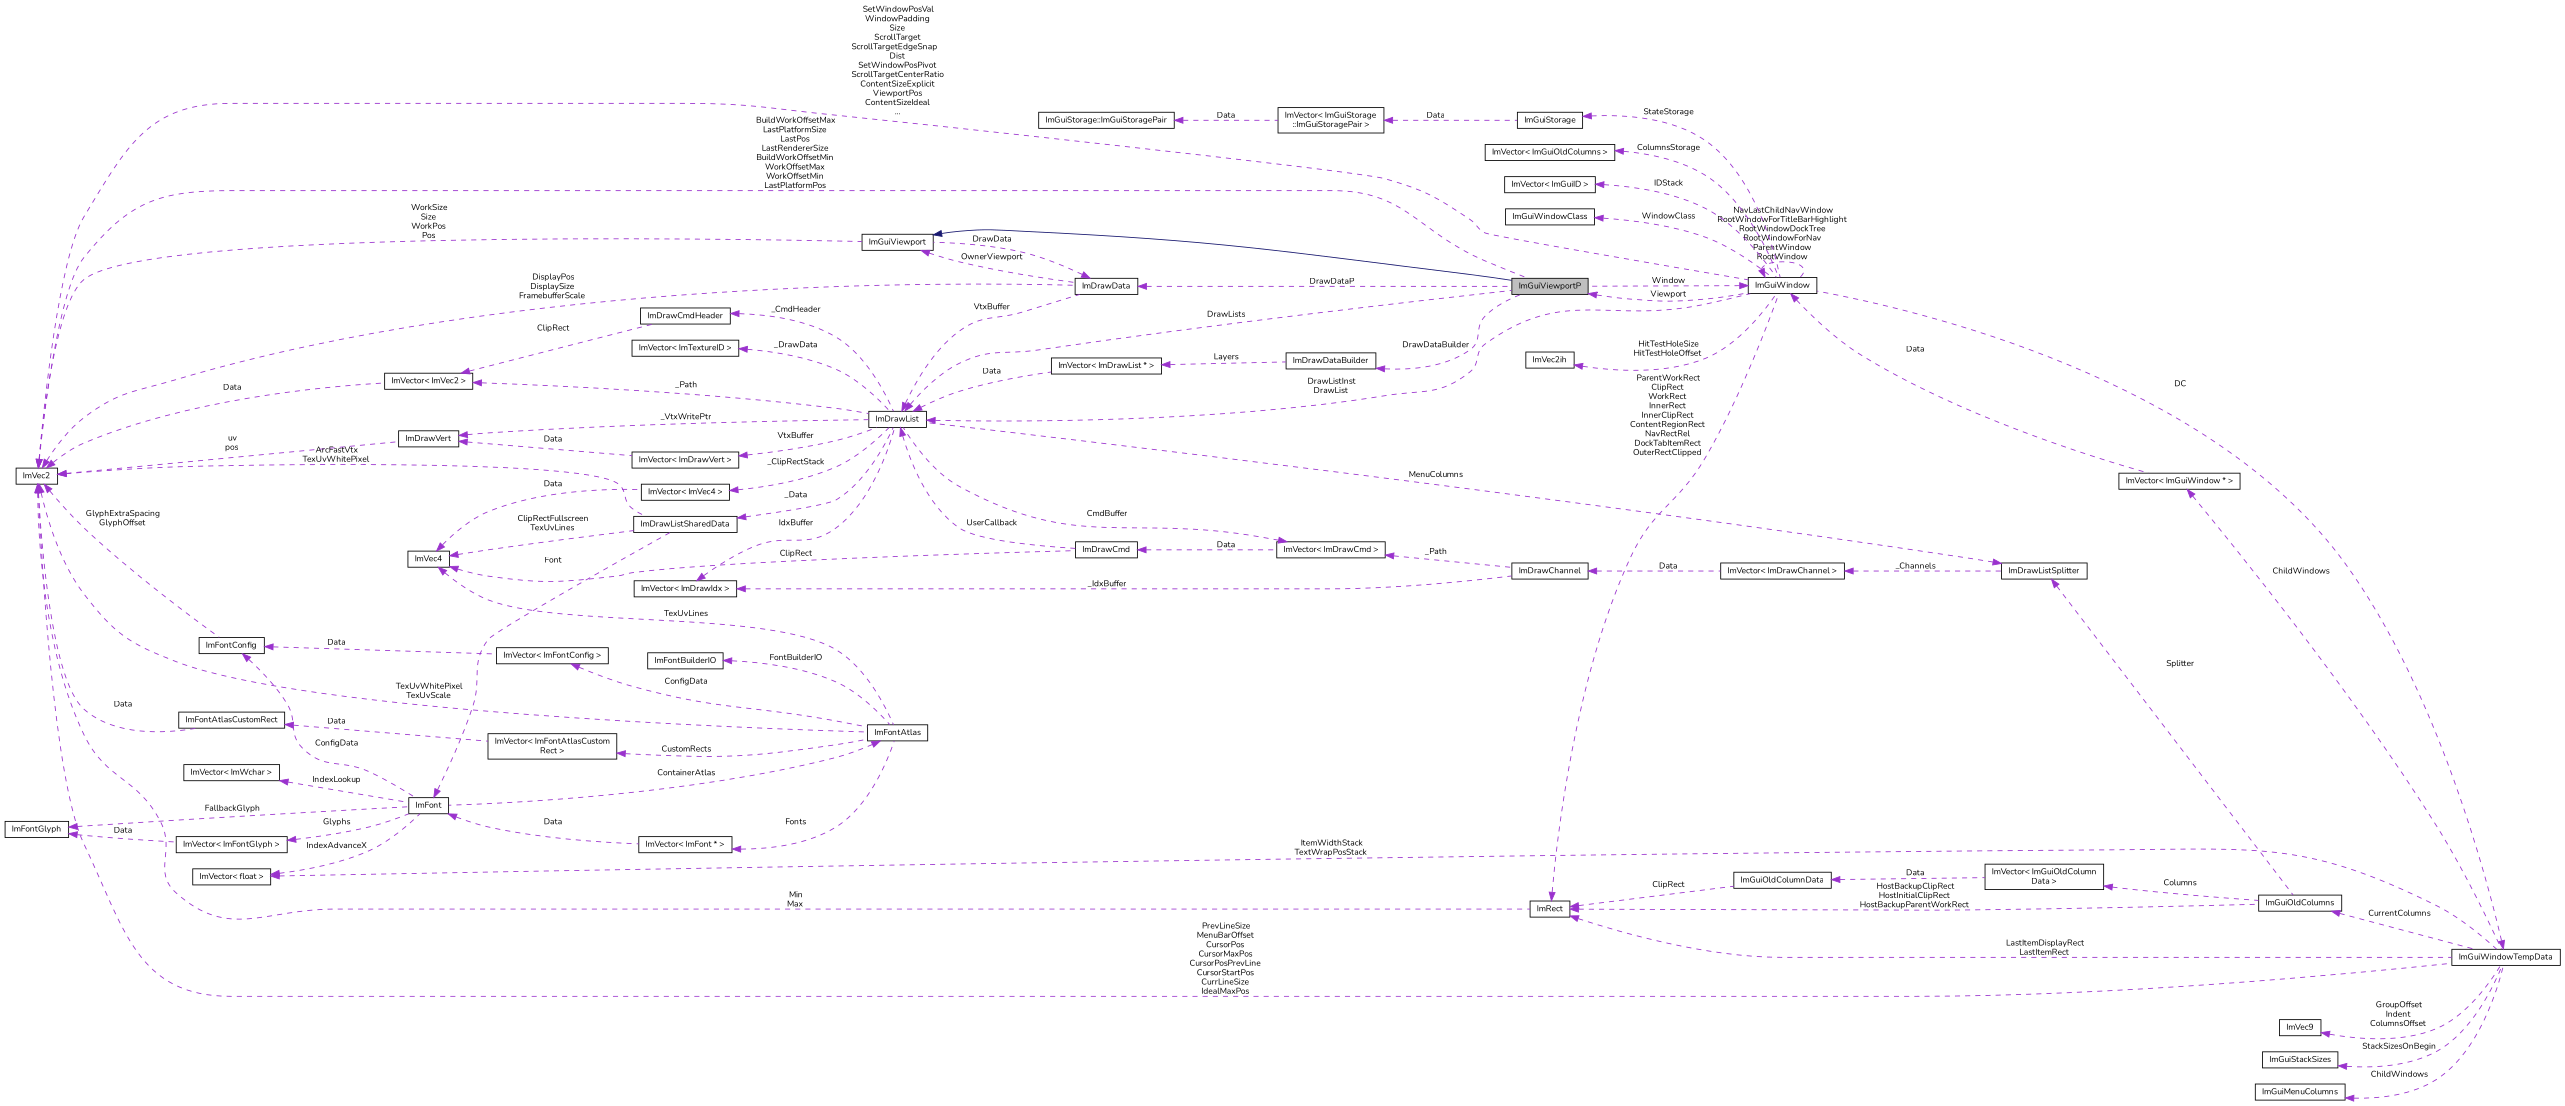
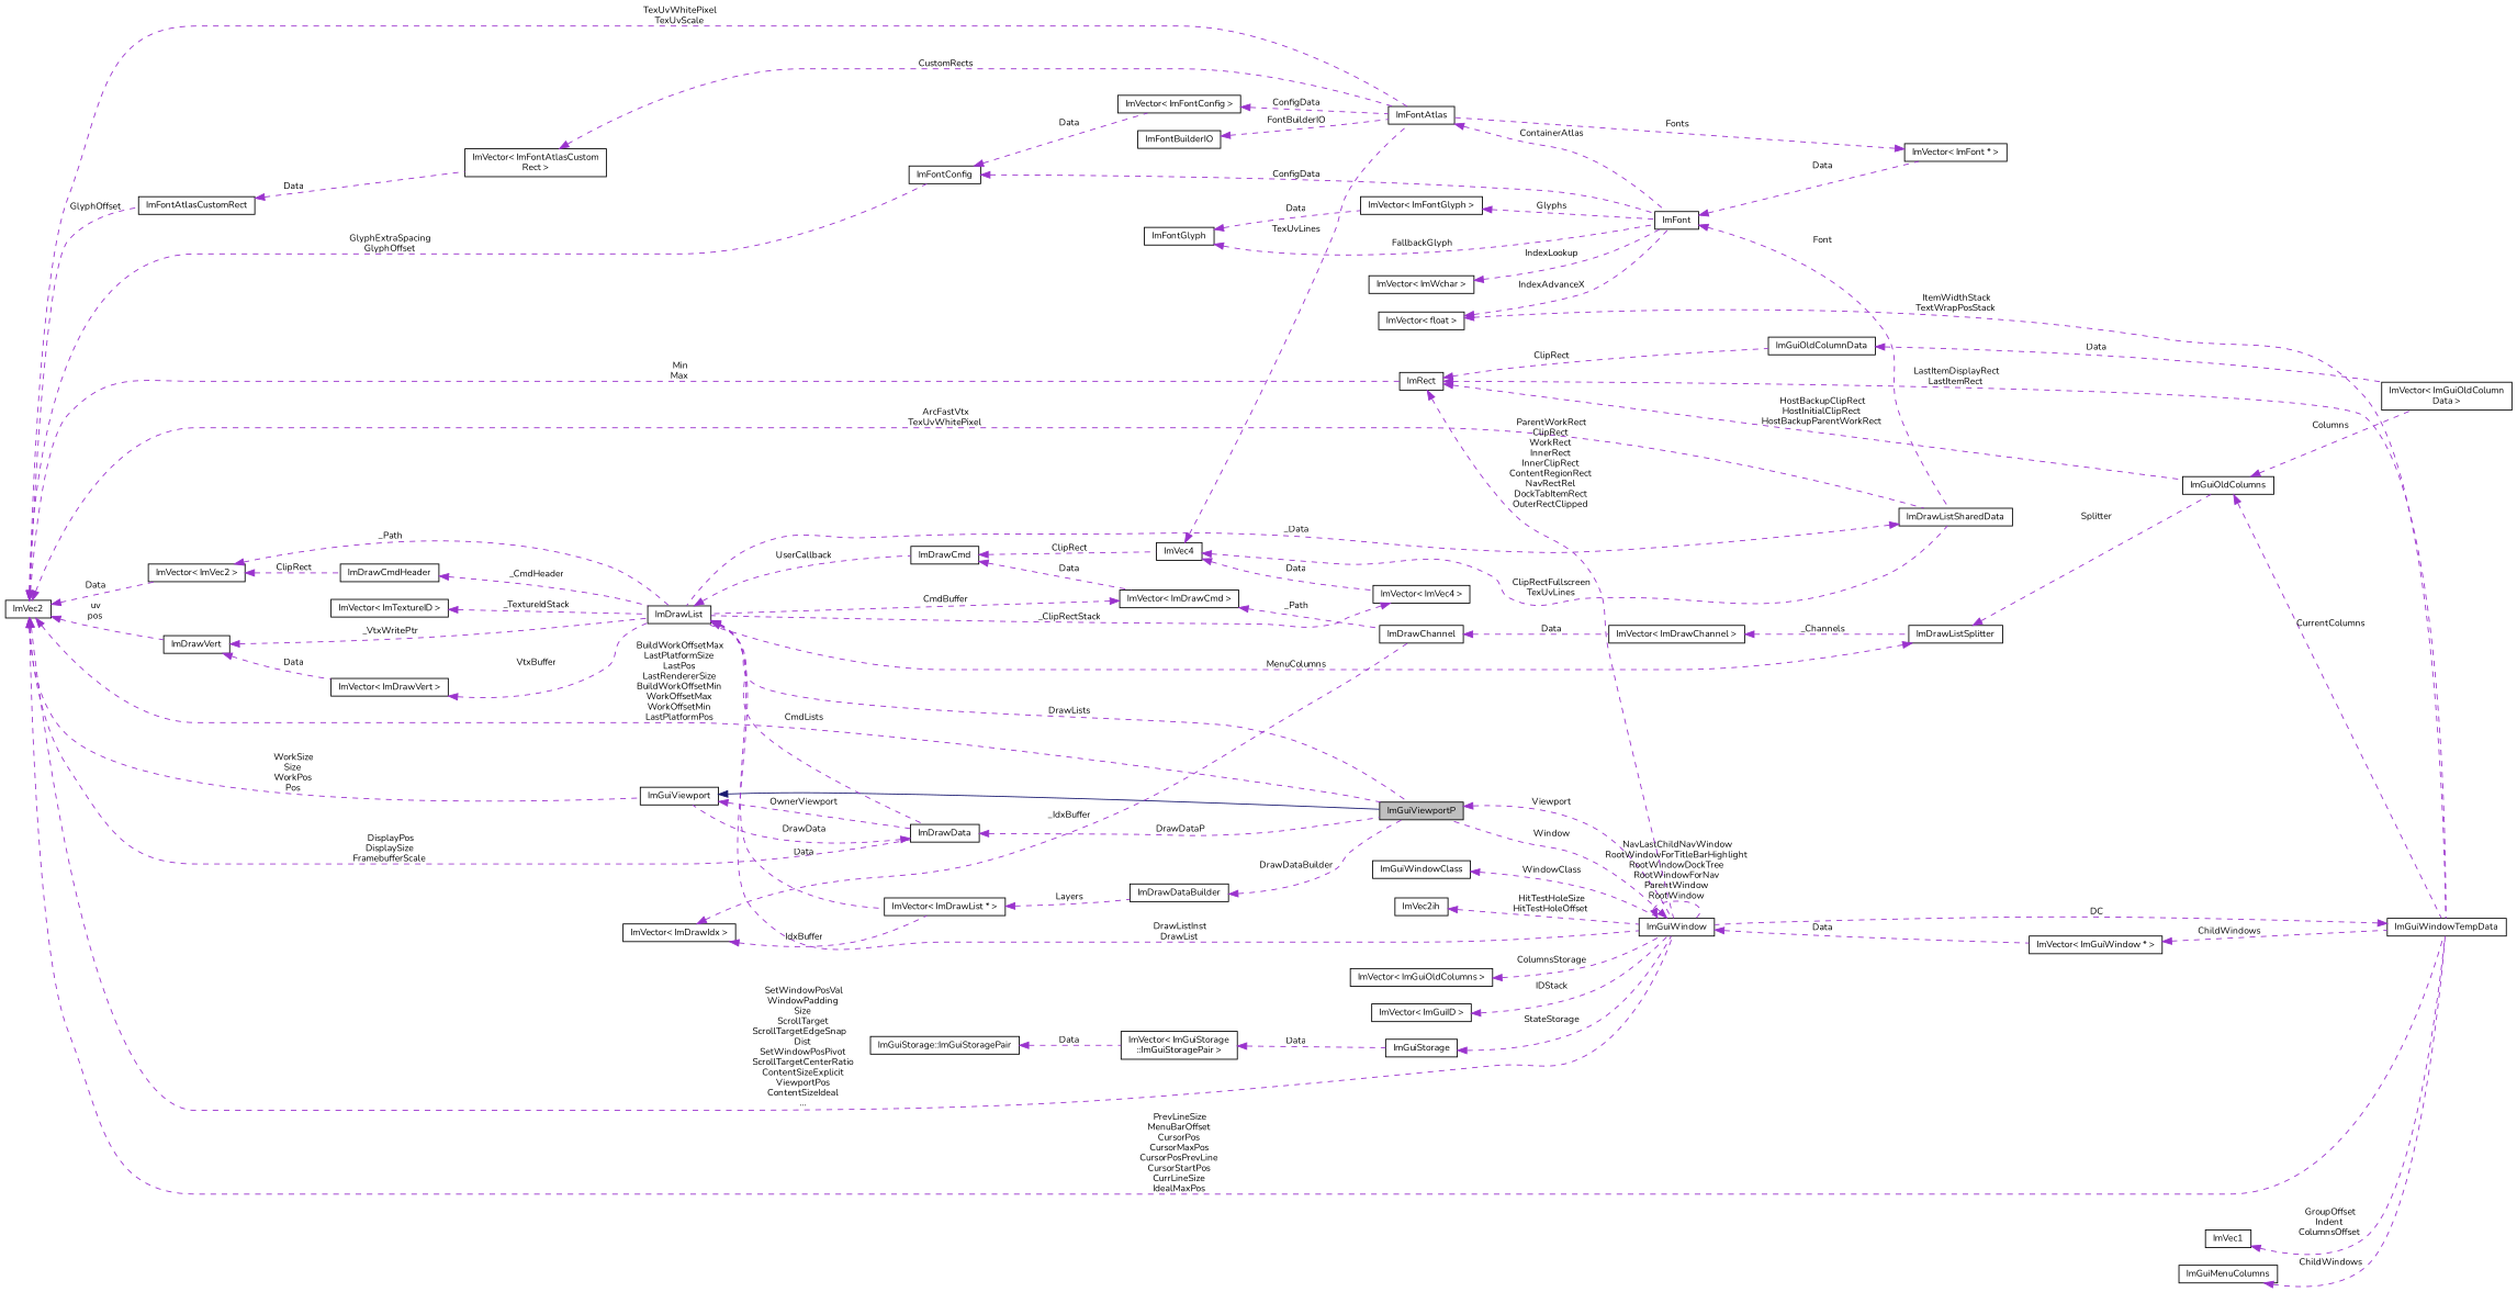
  digraph {
    fontname=Nunito
    rankdir=LR
    node [color=black fillcolor=white fontname=Nunito fontsize=10 shape=record style=filled]
    edge [color=darkorchid3 dir=back fontname=Nunito fontsize=10 labelfontname=Helvetica labelfontsize=10 style=dashed]
    n1 [fillcolor=grey75 fontcolor=black height=0.2 label=ImGuiViewportP width=0.4]
    n2 [height=0.2 label=ImGuiWindow width=0.4]
    n3 [height=0.2 label="ImVector\< ImGuiWindow * \>" width=0.4]
    n4 [height=0.2 label=ImGuiViewport width=0.4]
    n5 [height=0.2 label=ImDrawData width=0.4]
    n6 [height=0.2 label=ImVec2 width=0.4]
    n7 [height=0.2 label=ImDrawVert width=0.4]
    n8 [height=0.2 label="ImVector\< ImVec2 \>" width=0.4]
    n9 [height=0.2 label=ImDrawListSharedData width=0.4]
    n10 [height=0.2 label=ImFontConfig width=0.4]
    n11 [height=0.2 label=ImFontAtlas width=0.4]
    n12 [height=0.2 label=ImFontAtlasCustomRect width=0.4]
    n13 [height=0.2 label=ImRect width=0.4]
    n14 [height=0.2 label=ImGuiWindowTempData width=0.4]
    n15 [height=0.2 label=ImDrawList width=0.4]
    n16 [height=0.2 label="ImVector\< ImDrawVert \>" width=0.4]
    n17 [height=0.2 label=ImDrawCmdHeader width=0.4]
    n18 [height=0.2 label=ImFont width=0.4]
    n19 [height=0.2 label="ImVector\< ImFontConfig \>" width=0.4]
    n20 [height=0.2 label="ImVector\< ImFontAtlasCustom\lRect \>" width=0.4]
    n21 [height=0.2 label=ImGuiOldColumns width=0.4]
    n22 [height=0.2 label=ImGuiOldColumnData width=0.4]
    n23 [height=0.2 label=ImDrawCmd width=0.4]
    n24 [height=0.2 label="ImVector\< ImDrawList * \>" width=0.4]
    n25 [height=0.2 label="ImVector\< ImDrawCmd \>" width=0.4]
    n26 [height=0.2 label=ImDrawDataBuilder width=0.4]
    n27 [height=0.2 label="ImVector\< ImVec4 \>" width=0.4]
    n28 [height=0.2 label=ImVec4 width=0.4]
    n29 [height=0.2 label="ImVector\< ImFont * \>" width=0.4]
    n30 [height=0.2 label="ImVector\< ImFontGlyph \>" width=0.4]
    n31 [height=0.2 label=ImFontGlyph width=0.4]
    n32 [height=0.2 label=ImFontBuilderIO width=0.4]
    n33 [height=0.2 label="ImVector\< float \>" width=0.4]
    n34 [height=0.2 label="ImVector\< ImWchar \>" width=0.4]
    n35 [height=0.2 label=ImDrawChannel width=0.4]
    n36 [height=0.2 label="ImVector\< ImDrawChannel \>" width=0.4]
    n37 [height=0.2 label=ImDrawListSplitter width=0.4]
    n38 [height=0.2 label="ImVector\< ImDrawIdx \>" width=0.4]
    n39 [height=0.2 label="ImVector\< ImTextureID \>" width=0.4]
    n40 [height=0.2 label=ImVec2ih width=0.4]
    n41 [height=0.2 label=ImGuiStorage width=0.4]
    n42 [height=0.2 label="ImVector\< ImGuiStorage\l::ImGuiStoragePair \>" width=0.4]
    n43 [height=0.2 label="ImGuiStorage::ImGuiStoragePair" width=0.4]
    n44 [height=0.2 label="ImVector\< ImGuiOldColumn\lData \>" width=0.4]
    n45 [height=0.2 label="ImVector\< ImGuiOldColumns \>" width=0.4]
-   n46 [height=0.2 label=ImVec9 width=0.4]
-   n47 [height=0.2 label=ImGuiStackSizes width=0.4]
+   n46 [height=0.2 label=ImVec1 width=0.4]
    n48 [height=0.2 label=ImGuiMenuColumns width=0.4]
    n49 [height=0.2 label="ImVector\< ImGuiID \>" width=0.4]
    n50 [height=0.2 label=ImGuiWindowClass width=0.4]
    n1 -> n2 [label=" Viewport"]
    n2 -> n1 [label=" Window"]
    n2 -> n2 [label=" NavLastChildNavWindow\nRootWindowForTitleBarHighlight\nRootWindowDockTree\nRootWindowForNav\nParentWindow\nRootWindow"]
    n2 -> n3 [label=" Data"]
    n3 -> n14 [label=" ChildWindows"]
    n4 -> n1 [color=midnightblue style=solid]
    n4 -> n5 [label=" OwnerViewport"]
    n5 -> n1 [label=" DrawDataP"]
    n5 -> n4 [label=" DrawData"]
    n6 -> n1 [label=" BuildWorkOffsetMax\nLastPlatformSize\nLastPos\nLastRendererSize\nBuildWorkOffsetMin\nWorkOffsetMax\nWorkOffsetMin\nLastPlatformPos"]
    n6 -> n2 [label=" SetWindowPosVal\nWindowPadding\nSize\nScrollTarget\nScrollTargetEdgeSnap\lDist\nSetWindowPosPivot\nScrollTargetCenterRatio\nContentSizeExplicit\nViewportPos\nContentSizeIdeal\n..."]
    n6 -> n4 [label=" WorkSize\nSize\nWorkPos\nPos"]
    n6 -> n5 [label=" DisplayPos\nDisplaySize\nFramebufferScale"]
    n6 -> n7 [label=" uv\npos"]
    n6 -> n8 [label=" Data"]
    n6 -> n9 [label=" ArcFastVtx\nTexUvWhitePixel"]
    n6 -> n10 [label=" GlyphExtraSpacing\nGlyphOffset"]
    n6 -> n11 [label=" TexUvWhitePixel\nTexUvScale"]
-   n6 -> n12 [label=" Data"]
+   n6 -> n12 [label=" GlyphOffset"]
    n6 -> n13 [label=" Min\nMax"]
    n6 -> n14 [label=" PrevLineSize\nMenuBarOffset\nCursorPos\nCursorMaxPos\nCursorPosPrevLine\nCursorStartPos\nCurrLineSize\nIdealMaxPos"]
    n7 -> n15 [label=" _VtxWritePtr"]
    n7 -> n16 [label=" Data"]
    n8 -> n15 [label=" _Path"]
    n8 -> n17 [label=" ClipRect"]
    n9 -> n15 [label=" _Data"]
    n10 -> n18 [label=" ConfigData"]
    n10 -> n19 [label=" Data"]
    n11 -> n18 [label=" ContainerAtlas"]
    n12 -> n20 [label=" Data"]
    n13 -> n2 [label=" ParentWorkRect\nClipRect\nWorkRect\nInnerRect\nInnerClipRect\nContentRegionRect\nNavRectRel\nDockTabItemRect\nOuterRectClipped"]
    n13 -> n14 [label=" LastItemDisplayRect\nLastItemRect"]
    n13 -> n21 [label=" HostBackupClipRect\nHostInitialClipRect\nHostBackupParentWorkRect"]
    n13 -> n22 [label=" ClipRect"]
    n14 -> n2 [label=" DC"]
    n15 -> n1 [label=" DrawLists"]
    n15 -> n2 [label=" DrawListInst\nDrawList"]
-   n15 -> n5 [label=" VtxBuffer"]
+   n15 -> n5 [label=" CmdLists"]
    n15 -> n23 [label=" UserCallback"]
    n15 -> n24 [label=" Data"]
    n16 -> n15 [label=" VtxBuffer"]
    n17 -> n15 [label=" _CmdHeader"]
    n18 -> n9 [label=" Font"]
    n18 -> n29 [label=" Data"]
    n19 -> n11 [label=" ConfigData"]
    n20 -> n11 [label=" CustomRects"]
    n21 -> n14 [label=" CurrentColumns"]
    n22 -> n44 [label=" Data"]
    n23 -> n25 [label=" Data"]
    n24 -> n26 [label=" Layers"]
    n25 -> n15 [label=" CmdBuffer"]
    n25 -> n35 [label=" _Path"]
    n26 -> n1 [label=" DrawDataBuilder"]
    n27 -> n15 [label=" _ClipRectStack"]
    n28 -> n9 [label=" ClipRectFullscreen\nTexUvLines"]
    n28 -> n11 [label=" TexUvLines"]
-   n28 -> n23 [label=" ClipRect"]
+   n23 -> n28 [label=" ClipRect"]
    n28 -> n27 [label=" Data"]
    n29 -> n11 [label=" Fonts"]
    n30 -> n18 [label=" Glyphs"]
    n31 -> n18 [label=" FallbackGlyph"]
    n31 -> n30 [label=" Data"]
    n32 -> n11 [label=" FontBuilderIO"]
    n33 -> n14 [label=" ItemWidthStack\nTextWrapPosStack"]
    n33 -> n18 [label=" IndexAdvanceX"]
    n34 -> n18 [label=" IndexLookup"]
    n35 -> n36 [label=" Data"]
    n36 -> n37 [label=" _Channels"]
    n37 -> n15 [label=" MenuColumns"]
    n37 -> n21 [label=" Splitter"]
-   n38 -> n15 [label=" IdxBuffer"]
+   n38 -> n24 [label=" IdxBuffer"]
    n38 -> n35 [label=" _IdxBuffer"]
-   n39 -> n15 [label=" _DrawData"]
+   n39 -> n15 [label=" _TextureIdStack"]
    n40 -> n2 [label=" HitTestHoleSize\nHitTestHoleOffset"]
    n41 -> n2 [label=" StateStorage"]
    n42 -> n41 [label=" Data"]
    n43 -> n42 [label=" Data"]
-   n44 -> n21 [label=" Columns"]
+   n21 -> n44 [label=" Columns"]
    n45 -> n2 [label=" ColumnsStorage"]
    n46 -> n14 [label=" GroupOffset\nIndent\nColumnsOffset"]
-   n47 -> n14 [label=" StackSizesOnBegin"]
    n48 -> n14 [label=" ChildWindows"]
    n49 -> n2 [label=" IDStack"]
    n50 -> n2 [label=" WindowClass"]
  }
